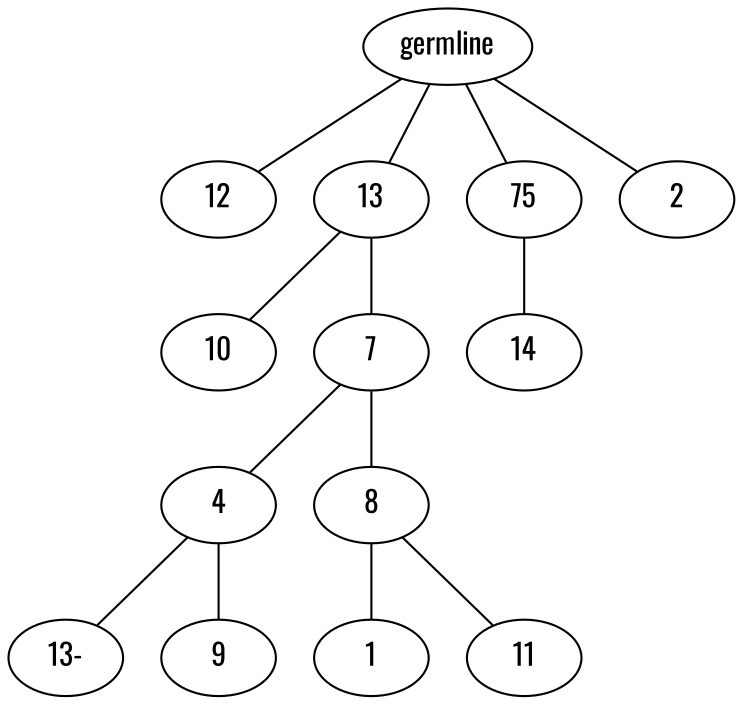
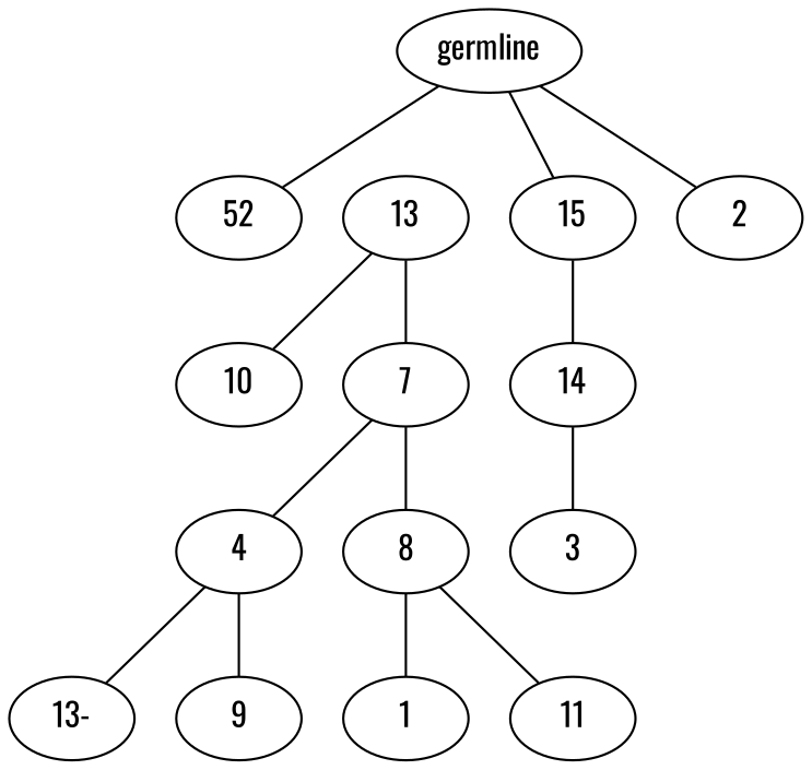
  graph {
    fontname=Oswald
    node [fontname=Oswald]
    edge [fontname=Oswald]
    n1 [label=germline]
-   n2 [label=12]
+   n2 [label=52]
    n3 [label=13]
-   n4 [label=75]
+   n4 [label=15]
    n5 [label=2]
    n6 [label=10]
    n7 [label=7]
    n8 [label=14]
    n9 [label=4]
    n10 [label=8]
    n11 [label=1]
    n12 [label="13-"]
    n13 [label=9]
    n14 [label=11]
+   n15 [label=3]
    n1 -- n2
-   n1 -- n3
    n1 -- n4
    n1 -- n5
    n3 -- n6
    n3 -- n7
    n4 -- n8
    n7 -- n9
    n7 -- n10
+   n8 -- n15
    n9 -- n12
    n9 -- n13
    n10 -- n11
    n10 -- n14
  }
